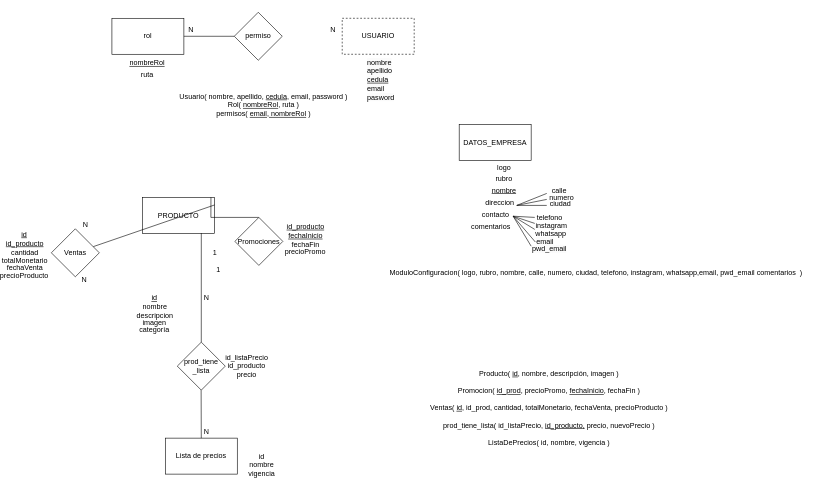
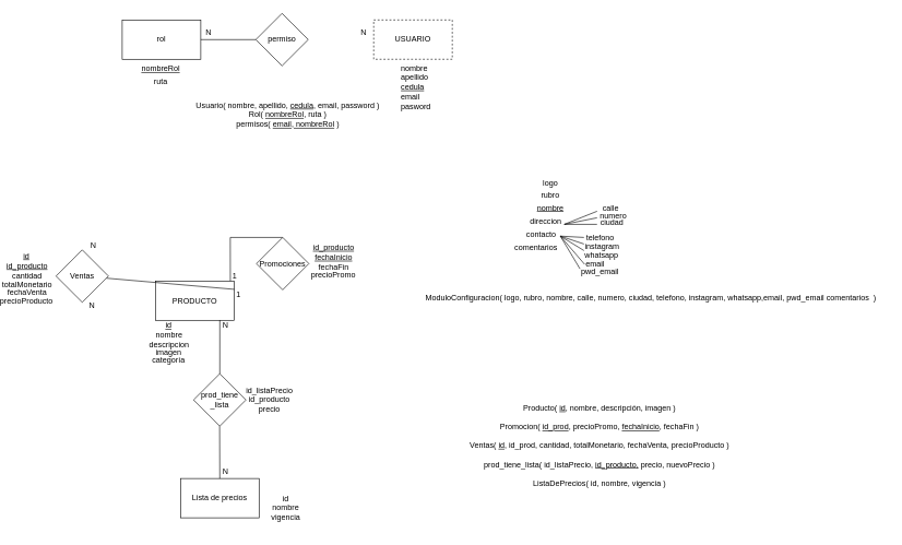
  <mxCell id="0" />
  <mxCell id="1" parent="0" />
  <mxCell id="2" value="USUARIO" style="rounded=0;whiteSpace=wrap;html=1;dashed=1;" parent="1" vertex="1"><mxGeometry x="565" y="30" width="120" height="60" as="geometry" /></mxCell>
- <mxCell id="3" value="DATOS_EMPRESA" style="rounded=0;whiteSpace=wrap;html=1;" parent="1" vertex="1"><mxGeometry x="760" y="207" width="120" height="60" as="geometry" /></mxCell>
  <mxCell id="4" value="logo" style="text;html=1;strokeColor=none;fillColor=none;align=center;verticalAlign=middle;whiteSpace=wrap;rounded=0;" parent="1" vertex="1"><mxGeometry x="820" y="275" width="30" height="10" as="geometry" /></mxCell>
  <mxCell id="5" value="rubro" style="text;html=1;strokeColor=none;fillColor=none;align=center;verticalAlign=middle;whiteSpace=wrap;rounded=0;" parent="1" vertex="1"><mxGeometry x="820" y="292" width="30" height="10" as="geometry" /></mxCell>
  <mxCell id="6" value="&lt;u&gt;nombre&lt;/u&gt;" style="text;html=1;strokeColor=none;fillColor=none;align=center;verticalAlign=middle;whiteSpace=wrap;rounded=0;" parent="1" vertex="1"><mxGeometry x="820" y="312" width="30" height="10" as="geometry" /></mxCell>
  <mxCell id="7" value="direccion" style="text;html=1;strokeColor=none;fillColor=none;align=center;verticalAlign=middle;whiteSpace=wrap;rounded=0;" parent="1" vertex="1"><mxGeometry x="813" y="333" width="30" height="10" as="geometry" /></mxCell>
  <mxCell id="8" value="contacto" style="text;html=1;strokeColor=none;fillColor=none;align=center;verticalAlign=middle;whiteSpace=wrap;rounded=0;" parent="1" vertex="1"><mxGeometry x="806" y="352" width="30" height="10" as="geometry" /></mxCell>
  <mxCell id="9" value="comentarios" style="text;html=1;strokeColor=none;fillColor=none;align=center;verticalAlign=middle;whiteSpace=wrap;rounded=0;" parent="1" vertex="1"><mxGeometry x="798" y="372" width="30" height="10" as="geometry" /></mxCell>
  <mxCell id="10" value="" style="endArrow=none;html=1;rounded=0;" parent="1" edge="1"><mxGeometry width="50" height="50" relative="1" as="geometry"><mxPoint x="906" y="322" as="sourcePoint" /><mxPoint x="856" y="342" as="targetPoint" /></mxGeometry></mxCell>
  <mxCell id="11" value="calle" style="text;html=1;strokeColor=none;fillColor=none;align=center;verticalAlign=middle;whiteSpace=wrap;rounded=0;" parent="1" vertex="1"><mxGeometry x="912" y="317" width="30" as="geometry" /></mxCell>
  <mxCell id="12" value="" style="endArrow=none;html=1;rounded=0;" parent="1" edge="1"><mxGeometry width="50" height="50" relative="1" as="geometry"><mxPoint x="906" y="332" as="sourcePoint" /><mxPoint x="856" y="342" as="targetPoint" /></mxGeometry></mxCell>
  <mxCell id="13" value="numero" style="text;html=1;strokeColor=none;fillColor=none;align=center;verticalAlign=middle;whiteSpace=wrap;rounded=0;" parent="1" vertex="1"><mxGeometry x="916" y="328" width="30" height="1" as="geometry" /></mxCell>
  <mxCell id="14" value="ciudad" style="text;html=1;strokeColor=none;fillColor=none;align=center;verticalAlign=middle;whiteSpace=wrap;rounded=0;" parent="1" vertex="1"><mxGeometry x="914" y="335" width="30" height="10" as="geometry" /></mxCell>
  <mxCell id="15" value="" style="endArrow=none;html=1;rounded=0;" parent="1" edge="1"><mxGeometry width="50" height="50" relative="1" as="geometry"><mxPoint x="906" y="342" as="sourcePoint" /><mxPoint x="856" y="342" as="targetPoint" /></mxGeometry></mxCell>
  <mxCell id="16" value="" style="endArrow=none;html=1;rounded=0;" parent="1" edge="1"><mxGeometry width="50" height="50" relative="1" as="geometry"><mxPoint x="886" y="382" as="sourcePoint" /><mxPoint x="850" y="360" as="targetPoint" /></mxGeometry></mxCell>
  <mxCell id="17" value="whatsapp" style="text;html=1;strokeColor=none;fillColor=none;align=center;verticalAlign=middle;whiteSpace=wrap;rounded=0;" parent="1" vertex="1"><mxGeometry x="898" y="388" width="30" as="geometry" /></mxCell>
  <mxCell id="18" value="" style="endArrow=none;html=1;rounded=0;" parent="1" edge="1"><mxGeometry width="50" height="50" relative="1" as="geometry"><mxPoint x="886" y="372" as="sourcePoint" /><mxPoint x="850" y="360" as="targetPoint" /></mxGeometry></mxCell>
  <mxCell id="19" value="instagram" style="text;html=1;strokeColor=none;fillColor=none;align=center;verticalAlign=middle;whiteSpace=wrap;rounded=0;" parent="1" vertex="1"><mxGeometry x="899" y="375" width="30" as="geometry" /></mxCell>
  <mxCell id="20" value="" style="endArrow=none;html=1;rounded=0;" parent="1" edge="1"><mxGeometry width="50" height="50" relative="1" as="geometry"><mxPoint x="886" y="362" as="sourcePoint" /><mxPoint x="850" y="360" as="targetPoint" /></mxGeometry></mxCell>
  <mxCell id="21" value="telefono" style="text;html=1;strokeColor=none;fillColor=none;align=center;verticalAlign=middle;whiteSpace=wrap;rounded=0;" parent="1" vertex="1"><mxGeometry x="896" y="362" width="30" as="geometry" /></mxCell>
- <mxCell id="22" value="PRODUCTO" style="rounded=0;whiteSpace=wrap;html=1;" parent="1" vertex="1"><mxGeometry x="232" y="328.5" width="120" height="60" as="geometry" /></mxCell>
+ <mxCell id="22" value="PRODUCTO" style="rounded=0;whiteSpace=wrap;html=1;" parent="1" vertex="1"><mxGeometry x="232" y="428.5" width="120" height="60" as="geometry" /></mxCell>
  <mxCell id="23" value="nombre" style="text;html=1;strokeColor=none;fillColor=none;align=center;verticalAlign=middle;whiteSpace=wrap;rounded=0;" parent="1" vertex="1"><mxGeometry x="238" y="506.5" width="30" height="10" as="geometry" /></mxCell>
  <mxCell id="24" value="descripcion" style="text;html=1;strokeColor=none;fillColor=none;align=center;verticalAlign=middle;whiteSpace=wrap;rounded=0;" parent="1" vertex="1"><mxGeometry x="238" y="525" width="30" as="geometry" /></mxCell>
  <mxCell id="25" value="&lt;u&gt;id&lt;/u&gt;" style="text;html=1;strokeColor=none;fillColor=none;align=center;verticalAlign=middle;whiteSpace=wrap;rounded=0;" parent="1" vertex="1"><mxGeometry x="237" y="491.5" width="30" height="10" as="geometry" /></mxCell>
  <mxCell id="26" value="" style="endArrow=none;html=1;rounded=0;exitX=1.002;exitY=0.212;exitDx=0;exitDy=0;exitPerimeter=0;" parent="1" source="22" target="41" edge="1"><mxGeometry width="50" height="50" relative="1" as="geometry"><mxPoint x="380" y="442" as="sourcePoint" /><mxPoint x="476" y="443" as="targetPoint" /></mxGeometry></mxCell>
  <mxCell id="27" value="rol" style="rounded=0;whiteSpace=wrap;html=1;" parent="1" vertex="1"><mxGeometry x="181" y="30" width="120" height="60" as="geometry" /></mxCell>
  <mxCell id="28" value="permiso" style="rhombus;whiteSpace=wrap;html=1;" parent="1" vertex="1"><mxGeometry x="385" y="20" width="80" height="80" as="geometry" /></mxCell>
  <mxCell id="29" value="" style="endArrow=none;html=1;rounded=0;entryX=0;entryY=0.5;entryDx=0;entryDy=0;exitX=1;exitY=0.5;exitDx=0;exitDy=0;" parent="1" source="27" target="28" edge="1"><mxGeometry width="50" height="50" relative="1" as="geometry"><mxPoint x="501" y="-70" as="sourcePoint" /><mxPoint x="551" y="-120" as="targetPoint" /></mxGeometry></mxCell>
  <mxCell id="30" value="N" style="text;html=1;strokeColor=none;fillColor=none;align=center;verticalAlign=middle;whiteSpace=wrap;rounded=0;" parent="1" vertex="1"><mxGeometry x="298" y="40" width="30" height="20" as="geometry" /></mxCell>
  <mxCell id="31" value="N" style="text;html=1;strokeColor=none;fillColor=none;align=center;verticalAlign=middle;whiteSpace=wrap;rounded=0;" parent="1" vertex="1"><mxGeometry x="535" y="40" width="30" height="20" as="geometry" /></mxCell>
  <mxCell id="32" value="imagen" style="text;html=1;strokeColor=none;fillColor=none;align=center;verticalAlign=middle;whiteSpace=wrap;rounded=0;" parent="1" vertex="1"><mxGeometry x="237" y="533" width="30" height="10" as="geometry" /></mxCell>
  <mxCell id="33" value="" style="endArrow=none;html=1;rounded=0;exitX=0.951;exitY=-0.001;exitDx=0;exitDy=0;exitPerimeter=0;" parent="1" source="22" edge="1"><mxGeometry width="50" height="50" relative="1" as="geometry"><mxPoint x="346" y="428.38" as="sourcePoint" /><mxPoint x="346" y="362" as="targetPoint" /></mxGeometry></mxCell>
  <mxCell id="34" value="" style="endArrow=none;html=1;rounded=0;entryX=0.5;entryY=0;entryDx=0;entryDy=0;" parent="1" target="35" edge="1"><mxGeometry width="50" height="50" relative="1" as="geometry"><mxPoint x="346" y="362" as="sourcePoint" /><mxPoint x="516" y="362" as="targetPoint" /></mxGeometry></mxCell>
  <mxCell id="35" value="Promociones" style="rhombus;whiteSpace=wrap;html=1;" parent="1" vertex="1"><mxGeometry x="386" y="362" width="80" height="80" as="geometry" /></mxCell>
  <mxCell id="36" value="&lt;u style=&quot;&quot;&gt;fechaInicio&lt;/u&gt;" style="text;html=1;strokeColor=none;fillColor=none;align=center;verticalAlign=middle;whiteSpace=wrap;rounded=0;" parent="1" vertex="1"><mxGeometry x="488.5" y="388" width="30" height="10" as="geometry" /></mxCell>
  <mxCell id="37" value="fechaFin" style="text;html=1;strokeColor=none;fillColor=none;align=center;verticalAlign=middle;whiteSpace=wrap;rounded=0;" parent="1" vertex="1"><mxGeometry x="488.5" y="406" width="30" as="geometry" /></mxCell>
  <mxCell id="38" value="&lt;u&gt;id_producto&lt;/u&gt;" style="text;html=1;strokeColor=none;fillColor=none;align=center;verticalAlign=middle;whiteSpace=wrap;rounded=0;" parent="1" vertex="1"><mxGeometry x="488.5" y="373" width="30" height="10" as="geometry" /></mxCell>
  <mxCell id="39" value="precioPromo" style="text;html=1;strokeColor=none;fillColor=none;align=center;verticalAlign=middle;whiteSpace=wrap;rounded=0;" parent="1" vertex="1"><mxGeometry x="489.5" y="418" width="26.5" as="geometry" /></mxCell>
  <mxCell id="40" value="Producto(&amp;nbsp;&lt;u&gt;id&lt;/u&gt;, nombre, descripción,&amp;nbsp;imagen )&lt;br&gt;&lt;br&gt;Promocion(&amp;nbsp;&lt;u&gt;id_prod&lt;/u&gt;,&amp;nbsp;precioPromo,&amp;nbsp;&lt;u&gt;fechaInicio&lt;/u&gt;, fechaFin )&lt;br&gt;&lt;br&gt;Ventas(&amp;nbsp;&lt;u&gt;id&lt;/u&gt;, id_prod, cantidad, totalMonetario, fechaVenta, precioProducto )&lt;br&gt;&lt;br&gt;prod_tiene_lista( id_listaPrecio,&amp;nbsp;&lt;u&gt;id_producto&lt;/u&gt;&lt;u&gt;,&lt;/u&gt;&amp;nbsp;precio, nuevoPrecio )&lt;br&gt;&lt;br&gt;ListaDePrecios( id, nombre, vigencia )" style="text;html=1;strokeColor=none;fillColor=none;align=center;verticalAlign=middle;whiteSpace=wrap;rounded=0;" parent="1" vertex="1"><mxGeometry x="570" y="595" width="680" height="170" as="geometry" /></mxCell>
  <mxCell id="41" value="Ventas" style="rhombus;whiteSpace=wrap;html=1;" parent="1" vertex="1"><mxGeometry x="80" y="381" width="80" height="80" as="geometry" /></mxCell>
  <mxCell id="42" value="cantidad" style="text;html=1;strokeColor=none;fillColor=none;align=center;verticalAlign=middle;whiteSpace=wrap;rounded=0;" parent="1" vertex="1"><mxGeometry x="21" y="416" width="30" height="10" as="geometry" /></mxCell>
  <mxCell id="43" value="totalMonetario" style="text;html=1;strokeColor=none;fillColor=none;align=center;verticalAlign=middle;whiteSpace=wrap;rounded=0;" parent="1" vertex="1"><mxGeometry x="21" y="434" width="30" as="geometry" /></mxCell>
  <mxCell id="44" value="&lt;u&gt;id_producto&lt;/u&gt;" style="text;html=1;strokeColor=none;fillColor=none;align=center;verticalAlign=middle;whiteSpace=wrap;rounded=0;" parent="1" vertex="1"><mxGeometry x="21" y="401" width="30" height="10" as="geometry" /></mxCell>
  <mxCell id="45" value="&lt;u&gt;id&lt;/u&gt;" style="text;html=1;strokeColor=none;fillColor=none;align=center;verticalAlign=middle;whiteSpace=wrap;rounded=0;" parent="1" vertex="1"><mxGeometry y="386" width="30" height="10" as="geometry" x="20" /></mxCell>
  <mxCell id="46" value="&lt;u&gt;nombreRol&lt;/u&gt;" style="text;html=1;strokeColor=none;fillColor=none;align=center;verticalAlign=middle;whiteSpace=wrap;rounded=0;" parent="1" vertex="1"><mxGeometry x="225" y="100" width="30" height="10" as="geometry" /></mxCell>
  <mxCell id="47" value="ruta" style="text;html=1;strokeColor=none;fillColor=none;align=center;verticalAlign=middle;whiteSpace=wrap;rounded=0;" parent="1" vertex="1"><mxGeometry x="225" y="120" width="30" height="10" as="geometry" /></mxCell>
  <mxCell id="48" value="fechaVenta" style="text;html=1;strokeColor=none;fillColor=none;align=center;verticalAlign=middle;whiteSpace=wrap;rounded=0;" parent="1" vertex="1"><mxGeometry x="21" y="446.5" width="30" as="geometry" /></mxCell>
  <mxCell id="49" value="1" style="text;html=1;strokeColor=none;fillColor=none;align=center;verticalAlign=middle;whiteSpace=wrap;rounded=0;" parent="1" vertex="1"><mxGeometry x="346" y="416" width="14" height="10" as="geometry" /></mxCell>
  <mxCell id="50" value="1" style="text;html=1;strokeColor=none;fillColor=none;align=center;verticalAlign=middle;whiteSpace=wrap;rounded=0;" parent="1" vertex="1"><mxGeometry x="352" y="444" width="14" height="10" as="geometry" /></mxCell>
  <mxCell id="51" value="N" style="text;html=1;strokeColor=none;fillColor=none;align=center;verticalAlign=middle;whiteSpace=wrap;rounded=0;" parent="1" vertex="1"><mxGeometry x="130" y="370" width="14" height="10" as="geometry" /></mxCell>
  <mxCell id="52" value="N" style="text;html=1;strokeColor=none;fillColor=none;align=center;verticalAlign=middle;whiteSpace=wrap;rounded=0;" parent="1" vertex="1"><mxGeometry x="128" y="461.26" width="14" height="8.74" as="geometry" /></mxCell>
  <mxCell id="53" value="Lista de precios" style="rounded=0;whiteSpace=wrap;html=1;" parent="1" vertex="1"><mxGeometry x="270" y="730" width="120" height="60" as="geometry" /></mxCell>
  <mxCell id="54" value="id&lt;br&gt;nombre&lt;br&gt;vigencia" style="text;html=1;strokeColor=none;fillColor=none;align=center;verticalAlign=middle;whiteSpace=wrap;rounded=0;" parent="1" vertex="1"><mxGeometry x="400" y="740" width="62" height="70" as="geometry" /></mxCell>
  <mxCell id="55" value="" style="rhombus;whiteSpace=wrap;html=1;" parent="1" vertex="1"><mxGeometry x="290" y="570" width="80" height="80" as="geometry" /></mxCell>
  <mxCell id="56" value="prod_tiene&lt;br&gt;_lista" style="text;html=1;strokeColor=none;fillColor=none;align=center;verticalAlign=middle;whiteSpace=wrap;rounded=0;" parent="1" vertex="1"><mxGeometry x="300" y="595" width="60" height="30" as="geometry" /></mxCell>
  <mxCell id="57" value="id_listaPrecio&lt;br&gt;id_producto&lt;br&gt;precio" style="text;html=1;strokeColor=none;fillColor=none;align=center;verticalAlign=middle;whiteSpace=wrap;rounded=0;" parent="1" vertex="1"><mxGeometry x="355" y="577.5" width="102" height="65" as="geometry" /></mxCell>
  <mxCell id="58" value="" style="endArrow=none;html=1;rounded=0;exitX=0.817;exitY=0.993;exitDx=0;exitDy=0;exitPerimeter=0;" parent="1" source="22" edge="1"><mxGeometry width="50" height="50" relative="1" as="geometry"><mxPoint x="330" y="490" as="sourcePoint" /><mxPoint x="330" y="570" as="targetPoint" /></mxGeometry></mxCell>
  <mxCell id="59" value="" style="endArrow=none;html=1;rounded=0;exitX=0.817;exitY=0.993;exitDx=0;exitDy=0;exitPerimeter=0;" parent="1" edge="1"><mxGeometry width="50" height="50" relative="1" as="geometry"><mxPoint x="329.74" y="650" as="sourcePoint" /><mxPoint x="330" y="730" as="targetPoint" /></mxGeometry></mxCell>
  <mxCell id="60" value="precioProducto" style="text;html=1;strokeColor=none;fillColor=none;align=center;verticalAlign=middle;whiteSpace=wrap;rounded=0;" parent="1" vertex="1"><mxGeometry y="455.26" width="30" height="10" as="geometry" x="20" /></mxCell>
  <mxCell id="61" value="ModuloConfiguracion( logo, rubro, nombre, calle, numero, ciudad, telefono, instagram, whatsapp,email, pwd_email comentarios&amp;nbsp; )&amp;nbsp;" style="text;html=1;strokeColor=none;fillColor=none;align=center;verticalAlign=middle;whiteSpace=wrap;rounded=0;" parent="1" vertex="1"><mxGeometry x="630" y="439.26" width="720" height="30" as="geometry" /></mxCell>
  <mxCell id="62" value="Usuario( nombre, apellido, &lt;u&gt;cedula&lt;/u&gt;,&amp;nbsp;email, password )&lt;br&gt;Rol( &lt;u&gt;nombreRol&lt;/u&gt;, ruta )&lt;br&gt;permisos( &lt;u&gt;email, nombreRol&lt;/u&gt; )" style="text;html=1;strokeColor=none;fillColor=none;align=center;verticalAlign=middle;whiteSpace=wrap;rounded=0;" parent="1" vertex="1"><mxGeometry x="286" y="150" width="296" height="50" as="geometry" /></mxCell>
  <mxCell id="63" value="N" style="text;html=1;strokeColor=none;fillColor=none;align=center;verticalAlign=middle;whiteSpace=wrap;rounded=0;" parent="1" vertex="1"><mxGeometry x="332" y="491.5" width="14" height="10" as="geometry" /></mxCell>
  <mxCell id="64" value="N" style="text;html=1;strokeColor=none;fillColor=none;align=center;verticalAlign=middle;whiteSpace=wrap;rounded=0;" parent="1" vertex="1"><mxGeometry x="332" y="715" width="14" height="10" as="geometry" /></mxCell>
  <mxCell id="65" value="categoría" style="text;html=1;strokeColor=none;fillColor=none;align=center;verticalAlign=middle;whiteSpace=wrap;rounded=0;" parent="1" vertex="1"><mxGeometry x="237" y="544" width="30" height="10" as="geometry" /></mxCell>
  <mxCell id="66" value="&lt;span style=&quot;color: rgb(0, 0, 0); font-family: Helvetica; font-size: 12px; font-style: normal; font-variant-ligatures: normal; font-variant-caps: normal; font-weight: 400; letter-spacing: normal; orphans: 2; text-align: center; text-indent: 0px; text-transform: none; widows: 2; word-spacing: 0px; -webkit-text-stroke-width: 0px; background-color: rgb(251, 251, 251); text-decoration-thickness: initial; text-decoration-style: initial; text-decoration-color: initial; float: none; display: inline !important;&quot;&gt;nombre&lt;br&gt;apellido&lt;br&gt;&lt;u&gt;cedula&lt;/u&gt;&lt;br&gt;email&lt;br&gt;pasword&lt;br&gt;&lt;/span&gt;" style="text;whiteSpace=wrap;html=1;" parent="1" vertex="1"><mxGeometry x="605" y="90" width="80" height="80" as="geometry" /></mxCell>
  <mxCell id="67" value="&lt;span style=&quot;color: rgb(0, 0, 0); font-family: Helvetica; font-size: 12px; font-style: normal; font-variant-ligatures: normal; font-variant-caps: normal; font-weight: 400; letter-spacing: normal; orphans: 2; text-align: center; text-indent: 0px; text-transform: none; widows: 2; word-spacing: 0px; -webkit-text-stroke-width: 0px; background-color: rgb(251, 251, 251); text-decoration-thickness: initial; text-decoration-style: initial; text-decoration-color: initial; float: none; display: inline !important;&quot;&gt;email&lt;/span&gt;" style="text;whiteSpace=wrap;html=1;" parent="1" vertex="1"><mxGeometry x="887" y="388" width="80" height="40" as="geometry" /></mxCell>
  <mxCell id="68" value="" style="endArrow=none;html=1;rounded=0;" parent="1" edge="1"><mxGeometry width="50" height="50" relative="1" as="geometry"><mxPoint x="887" y="403" as="sourcePoint" /><mxPoint x="850" y="360" as="targetPoint" /></mxGeometry></mxCell>
  <mxCell id="69" value="" style="endArrow=none;html=1;rounded=0;" parent="1" edge="1"><mxGeometry width="50" height="50" relative="1" as="geometry"><mxPoint x="880" y="410" as="sourcePoint" /><mxPoint x="850" y="360" as="targetPoint" /></mxGeometry></mxCell>
  <mxCell id="70" value="&lt;span style=&quot;color: rgb(0, 0, 0); font-family: Helvetica; font-size: 12px; font-style: normal; font-variant-ligatures: normal; font-variant-caps: normal; font-weight: 400; letter-spacing: normal; orphans: 2; text-align: center; text-indent: 0px; text-transform: none; widows: 2; word-spacing: 0px; -webkit-text-stroke-width: 0px; background-color: rgb(251, 251, 251); text-decoration-thickness: initial; text-decoration-style: initial; text-decoration-color: initial; float: none; display: inline !important;&quot;&gt;pwd_email&lt;/span&gt;" style="text;whiteSpace=wrap;html=1;" parent="1" vertex="1"><mxGeometry x="880" y="401" width="80" height="40" as="geometry" /></mxCell>
